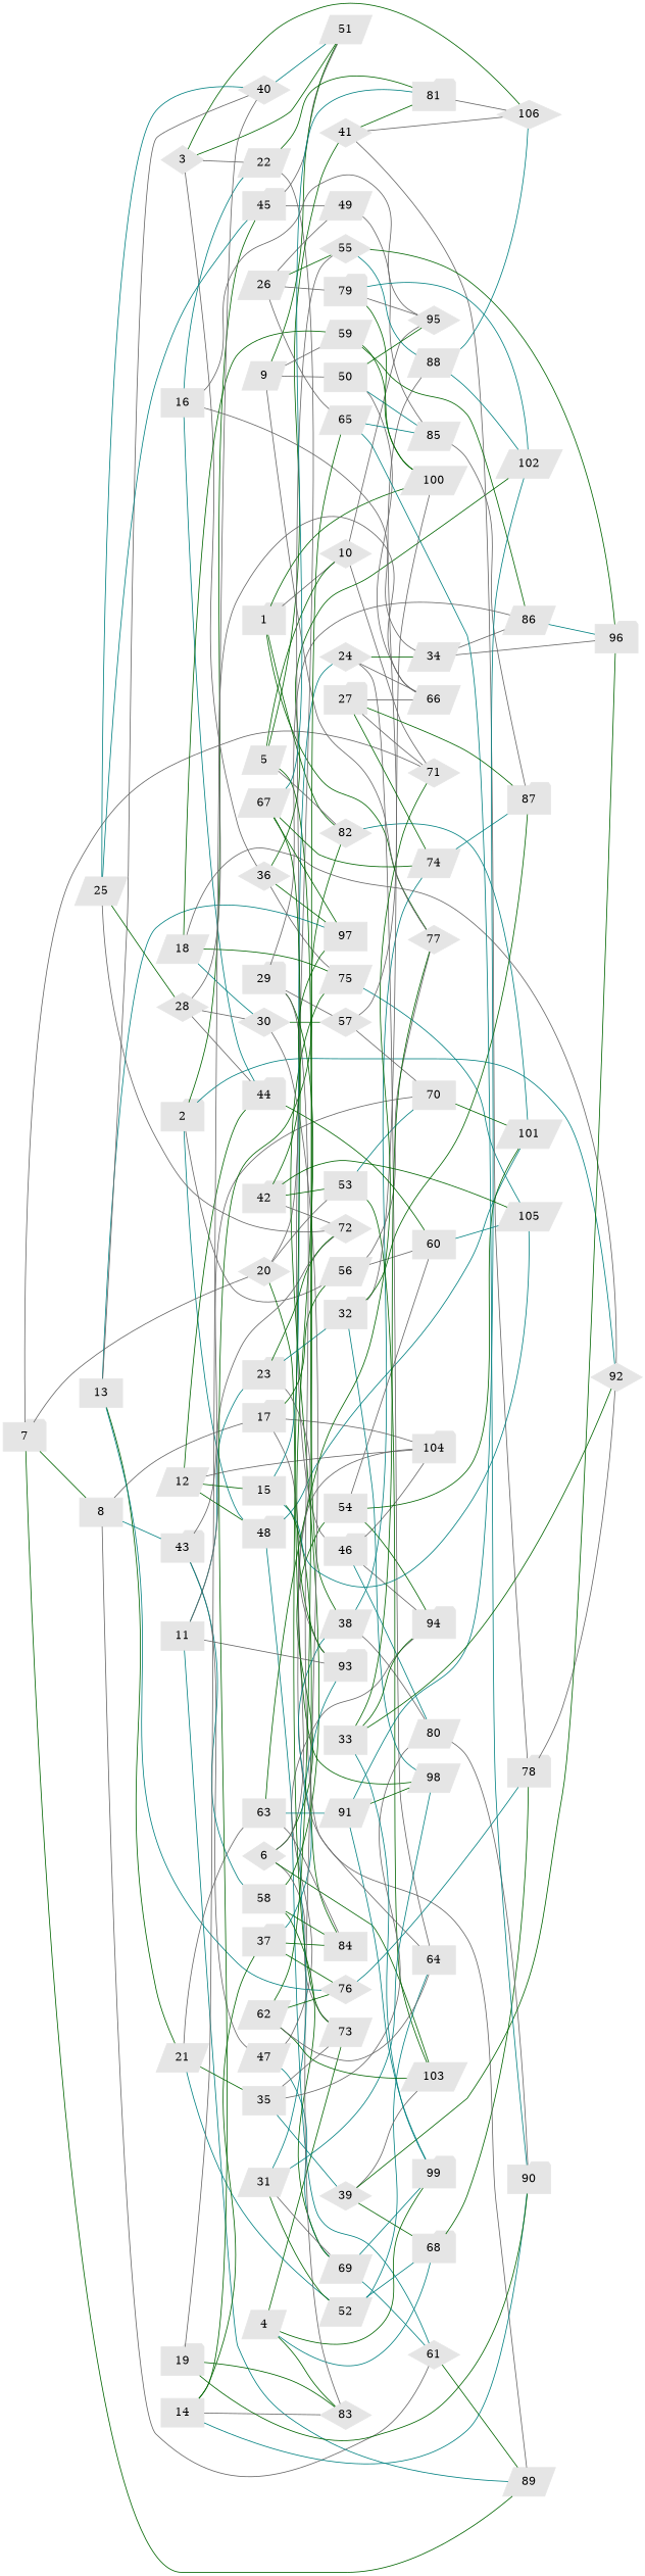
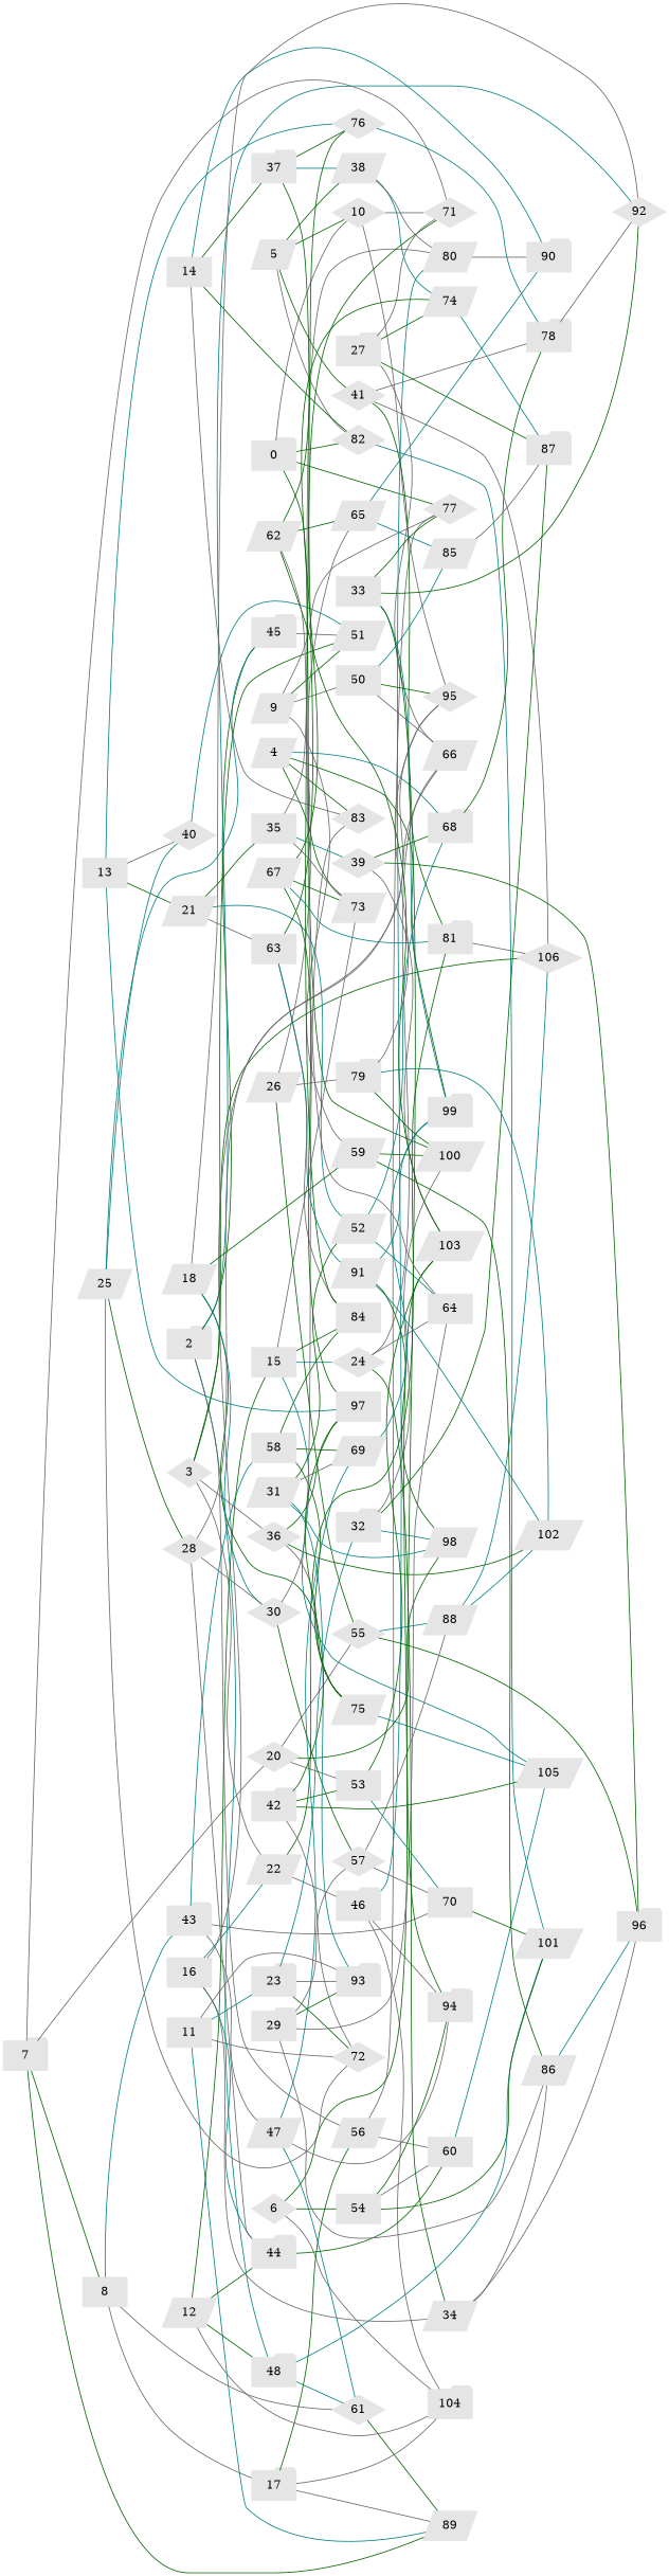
  graph {
    rankdir=LR
    node [color=gray90 shape=parallelogram style=filled]
    edge [color=gray40]
-   1 [shape=folder]
+   1 [shape=folder label=0]
    10 [shape=diamond]
    77 [shape=diamond]
    82 [shape=diamond]
    100
    71 [shape=diamond]
    95 [shape=diamond]
    101
    2 [shape=folder]
    45 [shape=folder]
    48 [shape=folder]
    56
    92 [shape=diamond]
    51
-   49
    61 [shape=diamond]
    60 [shape=box]
    3 [shape=diamond]
    22
    36 [shape=diamond]
    106 [shape=diamond]
    46 [shape=folder]
    81 [shape=folder]
    97 [shape=box]
    75
    102
    68 [shape=folder]
    4
    73
    83 [shape=diamond]
    99 [shape=folder]
    78 [shape=folder]
    5
    38
    41 [shape=diamond]
    74
    80
    6 [shape=diamond]
    54 [shape=box]
    103
    104 [shape=folder]
    94 [shape=folder]
    7 [shape=folder]
    8 [shape=box]
    20 [shape=diamond]
    89
    17 [shape=folder]
    43 [shape=folder]
    53 [shape=box]
    55 [shape=diamond]
    98
    47
    58 [shape=box]
    70 [shape=box]
    9
    50 [shape=box]
    59
    66
    85
    86
    11 [shape=box]
    23 [shape=folder]
    72 [shape=diamond]
    93 [shape=folder]
    32 [shape=folder]
    12
    15 [shape=box]
    44 [shape=folder]
    24 [shape=diamond]
    84 [shape=box]
    105
    13 [shape=box]
    21
    40 [shape=diamond]
    76 [shape=diamond]
    35 [shape=box]
    52
    63 [shape=box]
    14 [shape=box]
    37 [shape=folder]
    90 [shape=folder]
    34
    64 [shape=box]
    16 [shape=box]
    96 [shape=folder]
    18
    30 [shape=diamond]
    57 [shape=diamond]
-   19 [shape=folder]
    88
    39 [shape=diamond]
    91
    87 [shape=folder]
    25
    28 [shape=diamond]
    26
    65
    79 [shape=folder]
    27 [shape=folder]
    29 [shape=folder]
    31
    69
    33 [shape=box]
    42 [shape=folder]
    62
    67
    1 -- 10
    1 -- 77 [color=darkgreen]
    1 -- 82 [color=darkgreen]
    1 -- 100 [color=darkgreen]
    10 -- 71
    10 -- 95
    82 -- 101 [color=teal]
    2 -- 45 [color=darkgreen]
    2 -- 48 [color=teal]
    2 -- 56
    2 -- 92 [color=teal]
    45 -- 51
-   45 -- 49
    48 -- 101 [color=teal]
    48 -- 61 [color=teal]
    56 -- 77
    56 -- 60
-   49 -- 85
    61 -- 89 [color=darkgreen]
    60 -- 105 [color=teal]
    3 -- 51 [color=darkgreen]
    3 -- 22
    3 -- 36
    3 -- 106 [color=darkgreen]
    22 -- 46
    22 -- 81 [color=darkgreen]
    36 -- 97 [color=darkgreen]
    36 -- 75
    36 -- 102 [color=darkgreen]
    46 -- 80 [color=teal]
    46 -- 104
    46 -- 94
    81 -- 106
    75 -- 105 [color=teal]
    68 -- 78 [color=darkgreen]
    4 -- 68 [color=teal]
    4 -- 73 [color=darkgreen]
    4 -- 83 [color=darkgreen]
    4 -- 99 [color=darkgreen]
    78 -- 92
    5 -- 10 [color=darkgreen]
    5 -- 82
    5 -- 38 [color=darkgreen]
    5 -- 41 [color=darkgreen]
    38 -- 74 [color=teal]
    38 -- 80
    41 -- 106
    41 -- 81 [color=darkgreen]
    41 -- 78
    74 -- 87 [color=teal]
    80 -- 90
-   6 -- 73
+   15 -- 73
    6 -- 54 [color=darkgreen]
    6 -- 103 [color=darkgreen]
    6 -- 104
    54 -- 101 [color=darkgreen]
    54 -- 60
    54 -- 94 [color=darkgreen]
    7 -- 71
    7 -- 8 [color=darkgreen]
    7 -- 20
    7 -- 89 [color=darkgreen]
    8 -- 61
    8 -- 17
    8 -- 43 [color=teal]
    20 -- 53
    20 -- 55
    20 -- 98 [color=darkgreen]
    17 -- 56 [color=darkgreen]
    17 -- 104
    17 -- 89
    43 -- 47
    43 -- 58 [color=teal]
    43 -- 70
    53 -- 103 [color=darkgreen]
    53 -- 70 [color=teal]
    55 -- 96 [color=darkgreen]
    55 -- 88 [color=teal]
-   69 -- 61 [color=teal]
+   47 -- 61 [color=teal]
    47 -- 94
    47 -- 69 [color=teal]
    58 -- 75 [color=darkgreen]
    58 -- 84 [color=darkgreen]
    58 -- 69 [color=darkgreen]
    70 -- 101 [color=darkgreen]
    9 -- 77
    9 -- 51 [color=darkgreen]
    9 -- 50
    9 -- 59
    50 -- 95 [color=darkgreen]
    50 -- 66
    50 -- 85 [color=teal]
    59 -- 100 [color=darkgreen]
    59 -- 86 [color=darkgreen]
    85 -- 87
    86 -- 96 [color=teal]
    11 -- 89 [color=teal]
    11 -- 23 [color=teal]
    11 -- 72
    11 -- 93
    23 -- 72 [color=darkgreen]
    23 -- 93
    23 -- 32 [color=teal]
    32 -- 100
    32 -- 98 [color=teal]
    32 -- 87 [color=darkgreen]
    12 -- 48 [color=darkgreen]
    12 -- 104
    12 -- 15 [color=darkgreen]
    12 -- 44 [color=darkgreen]
    15 -- 24 [color=teal]
    15 -- 84 [color=darkgreen]
    15 -- 105 [color=teal]
    44 -- 60 [color=darkgreen]
    24 -- 66
    24 -- 34 [color=darkgreen]
    24 -- 64
    13 -- 97 [color=teal]
    13 -- 21 [color=darkgreen]
    13 -- 40
    13 -- 76 [color=teal]
    21 -- 35 [color=darkgreen]
    21 -- 52 [color=teal]
    21 -- 63
    40 -- 51 [color=teal]
    76 -- 78 [color=teal]
    35 -- 73
    35 -- 80
    35 -- 39 [color=teal]
    52 -- 68 [color=teal]
    52 -- 64 [color=teal]
    63 -- 71 [color=darkgreen]
    63 -- 84
    63 -- 91 [color=teal]
    14 -- 82 [color=darkgreen]
    14 -- 83
    14 -- 37 [color=darkgreen]
    14 -- 90 [color=teal]
    37 -- 38 [color=teal]
    37 -- 84 [color=darkgreen]
    37 -- 76 [color=darkgreen]
    34 -- 86
    34 -- 96
    16 -- 95
    16 -- 22 [color=teal]
    16 -- 44 [color=teal]
    16 -- 34
    18 -- 92
    18 -- 75 [color=darkgreen]
    18 -- 59 [color=darkgreen]
    18 -- 30 [color=teal]
    30 -- 83
    30 -- 57 [color=darkgreen]
    57 -- 70
    57 -- 88
-   19 -- 83 [color=darkgreen]
-   19 -- 40
-   19 -- 90 [color=darkgreen]
    88 -- 106 [color=teal]
    88 -- 102 [color=teal]
    39 -- 68 [color=darkgreen]
    39 -- 103
    39 -- 96 [color=darkgreen]
    91 -- 102 [color=teal]
    91 -- 99 [color=teal]
    91 -- 98 [color=darkgreen]
    25 -- 45 [color=teal]
    25 -- 72
    25 -- 40 [color=teal]
    25 -- 28 [color=darkgreen]
    28 -- 66
    28 -- 44
    28 -- 30
-   26 -- 49
    26 -- 55 [color=darkgreen]
    26 -- 65
    26 -- 79
    65 -- 85 [color=teal]
    65 -- 90 [color=teal]
    79 -- 100 [color=darkgreen]
    79 -- 95
    79 -- 102 [color=teal]
    27 -- 71
    27 -- 74 [color=darkgreen]
    27 -- 66
    27 -- 87 [color=darkgreen]
    29 -- 86
    29 -- 93 [color=darkgreen]
    29 -- 64
    29 -- 57
    31 -- 98 [color=teal]
    31 -- 93 [color=teal]
    31 -- 52 [color=darkgreen]
    31 -- 69
    69 -- 99 [color=teal]
    33 -- 77 [color=darkgreen]
    33 -- 92 [color=darkgreen]
    33 -- 99 [color=teal]
    33 -- 94 [color=darkgreen]
    42 -- 97 [color=darkgreen]
    42 -- 53 [color=darkgreen]
    42 -- 72
    42 -- 105 [color=darkgreen]
    62 -- 103 [color=darkgreen]
    62 -- 76 [color=darkgreen]
    62 -- 64
    62 -- 65 [color=darkgreen]
    67 -- 81 [color=teal]
    67 -- 97 [color=darkgreen]
    67 -- 73 [color=darkgreen]
    67 -- 74 [color=darkgreen]
  }
